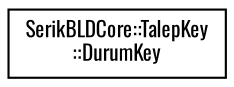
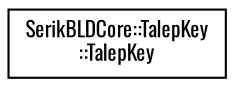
  digraph {
    rankdir=TB
    fontname=Oswald
-   n1 [color=black fillcolor=white fontname=Oswald fontsize=10 height=0.2 label="SerikBLDCore::TalepKey\l::DurumKey" shape=record style=filled width=0.4]
+   n1 [color=black fillcolor=white fontname=Oswald fontsize=10 height=0.2 label="SerikBLDCore::TalepKey\l::TalepKey" shape=record style=filled width=0.4]
  }
